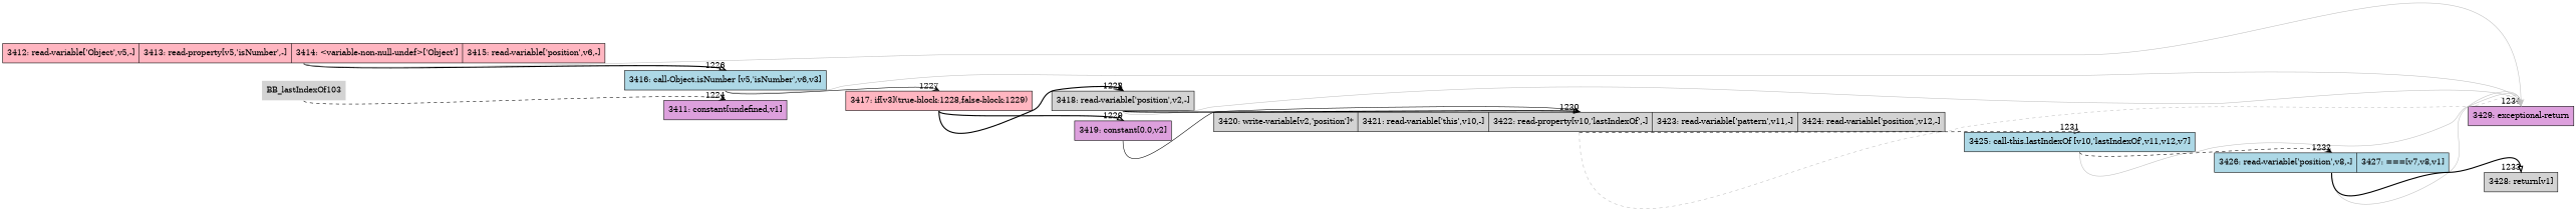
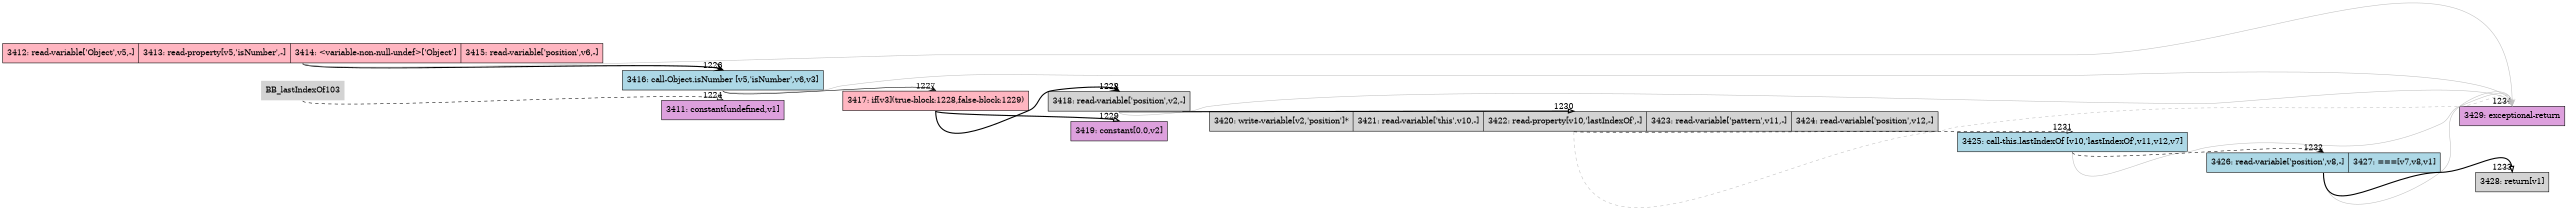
  digraph {
    rankdir=LR
    node [fillcolor=lightgrey shape=record style=filled]
    edge [arrowhead=vee headport=n style=solid tailport=s]
    n1 [label=BB_lastIndexOf103 shape=none]
    n2 [fillcolor=plum label="{3411: constant[undefined,v1]}"]
    n3 [fillcolor=lightpink label="{3412: read-variable['Object',v5,-]|3413: read-property[v5,'isNumber',-]|3414: \<variable-non-null-undef\>['Object']|3415: read-variable['position',v6,-]}"]
    n4 [fillcolor=lightblue label="{3416: call-Object.isNumber [v5,'isNumber',v6,v3]}"]
    n5 [fillcolor=plum label="{3429: exceptional-return}"]
    n6 [fillcolor=lightpink label="{3417: if[v3](true-block:1228,false-block:1229)}"]
    n7 [label="{3418: read-variable['position',v2,-]}"]
    n8 [fillcolor=plum label="{3419: constant[0.0,v2]}"]
    n9 [label="{3420: write-variable[v2,'position']*|3421: read-variable['this',v10,-]|3422: read-property[v10,'lastIndexOf',-]|3423: read-variable['pattern',v11,-]|3424: read-variable['position',v12,-]}"]
    n10 [fillcolor=lightblue label="{3425: call-this.lastIndexOf [v10,'lastIndexOf',v11,v12,v7]}"]
    n11 [fillcolor=lightblue label="{3426: read-variable['position',v8,-]|3427: ===[v7,v8,v1]}"]
    n12 [label="{3428: return[v1]}"]
-   n1 -> n2 [headlabel="    1224" style=dashed]
-   n3 -> n4 [arrowhead=onormal headlabel="      1226" style=bold]
+   n1 -> n2 [arrowhead=onormal headlabel="    1224" style=dashed]
+   n3 -> n4 [headlabel="      1226" style=bold]
    n3 -> n5 [color=gray headlabel="      1234"]
    n4 -> n5 [arrowhead=onormal color=gray]
    n4 -> n6 [headlabel="      1227"]
    n6 -> n7 [headlabel="      1228" style=bold]
    n6 -> n8 [arrowhead=onormal headlabel="      1229" style=bold]
    n7 -> n5 [color=gray]
    n7 -> n9 [arrowhead=onormal headlabel="      1230" style=bold]
-   n8 -> n9
    n9 -> n5 [arrowhead=onormal color=gray style=dashed]
    n9 -> n10 [arrowhead=onormal headlabel="      1231" style=dashed]
    n10 -> n5 [arrowhead=onormal color=gray]
    n10 -> n11 [headlabel="      1232" style=dashed]
    n11 -> n5 [color=gray]
    n11 -> n12 [arrowhead=onormal headlabel="      1233" style=bold]
  }
